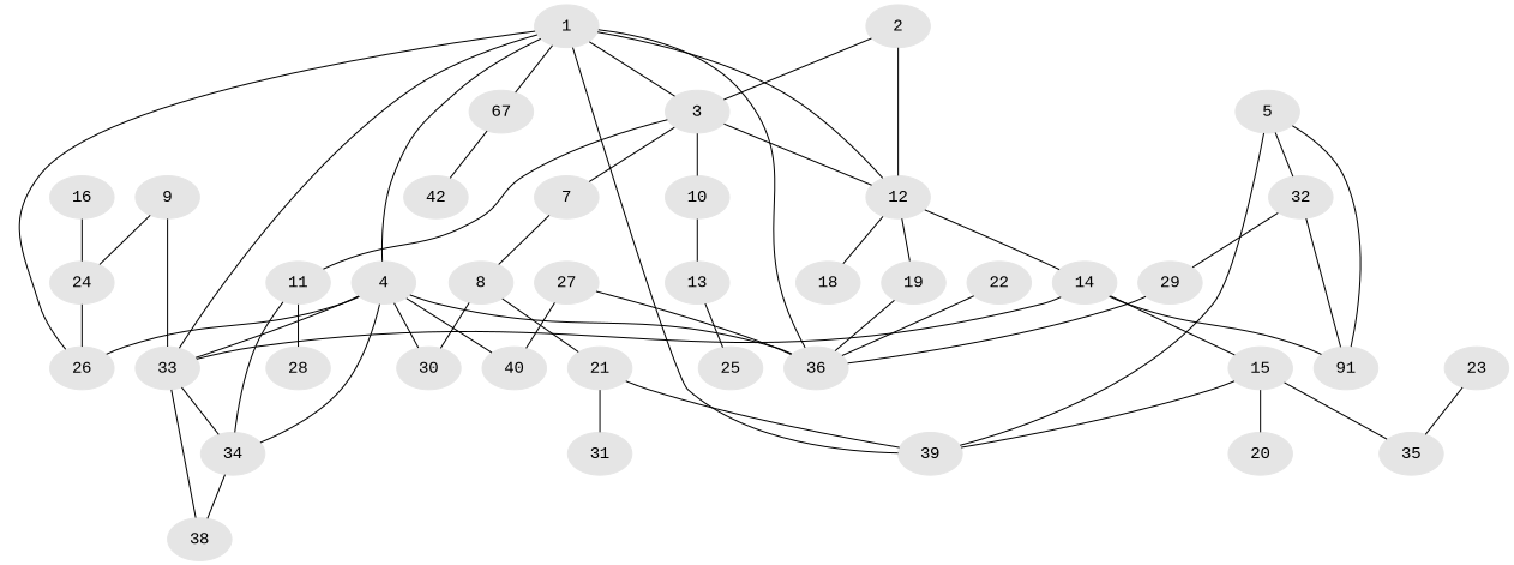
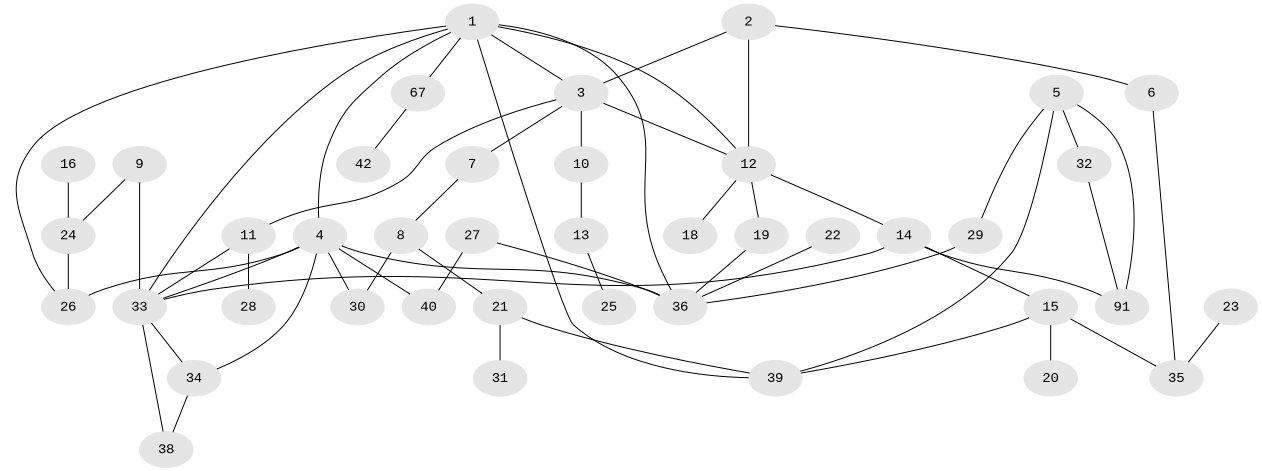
  graph {
    fontname="Liberation Mono"
    node [color=gray90 fontname="Liberation Mono" style=filled]
    edge [fontname="Liberation Mono" weight=1.0]
    1
    3
    4
    12
    n5 [label=67]
    26
    33
    36
    39
    7
    10
    11
    30
    34
    40
    14
    18
    19
    42
    38
    2
+   6
    35
    8
    13
    28
    5
    29
    32
    n30 [label=91]
    15
    21
    31
    9
    24
    25
    20
    16
    22
    23
    27
    1 -- 3
    1 -- 4
    1 -- 12
    1 -- n5
    1 -- 26
    1 -- 33
    1 -- 36
    1 -- 39
    3 -- 12
    3 -- 7
    3 -- 10
    3 -- 11
    4 -- 26
    4 -- 33
    4 -- 36
    4 -- 30
    4 -- 34
    4 -- 40
    12 -- 14 [weight=2.0]
    12 -- 18
    12 -- 19
    n5 -- 42
    33 -- 34
    33 -- 38
    7 -- 8
    10 -- 13
-   11 -- 34
+   11 -- 33
    11 -- 28
    34 -- 38
    14 -- 33
    14 -- n30
    14 -- 15
    19 -- 36
    2 -- 3
    2 -- 12
+   2 -- 6
+   6 -- 35
    8 -- 30
    8 -- 21
    13 -- 25
    5 -- 39
-   32 -- 29
+   5 -- 29
    5 -- 32
    5 -- n30
    29 -- 36
    32 -- n30
    15 -- 39
    15 -- 35
    15 -- 20
    21 -- 39
    21 -- 31
    9 -- 33
    9 -- 24
    24 -- 26
    16 -- 24
    22 -- 36
    23 -- 35
    27 -- 36 [weight=3.0]
    27 -- 40
  }
